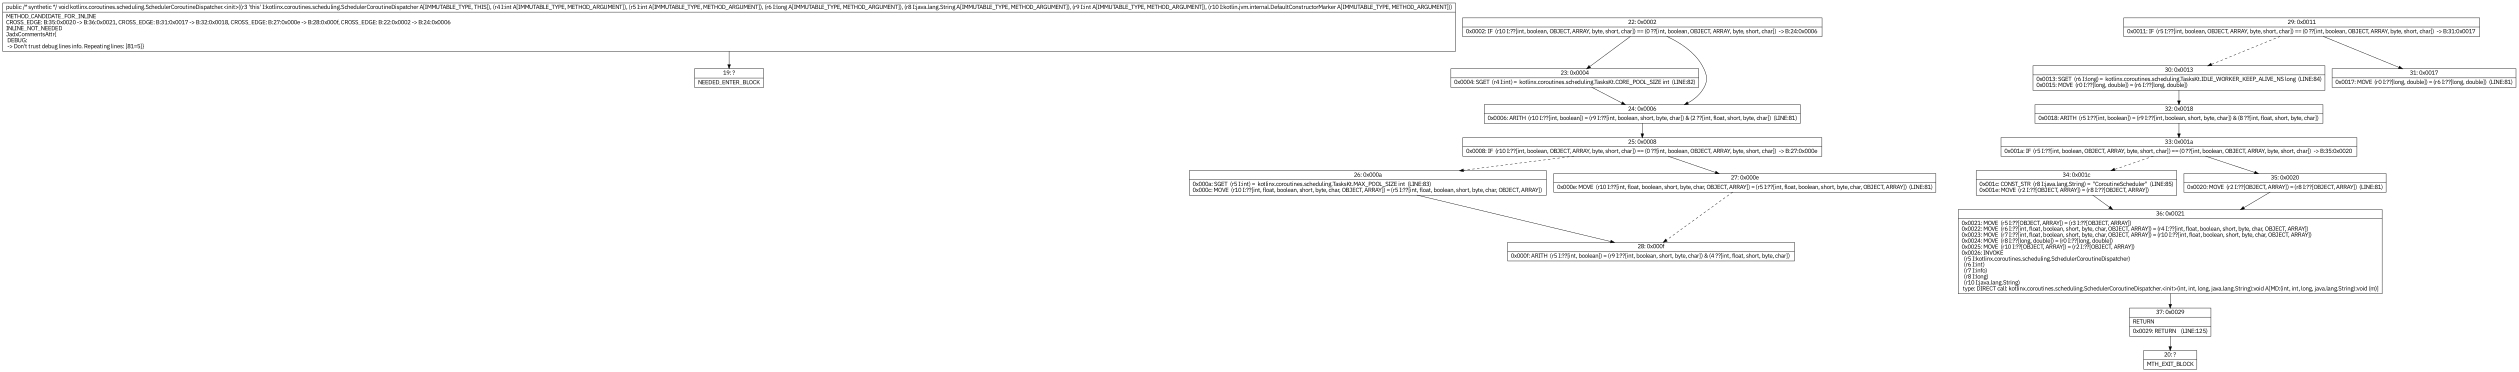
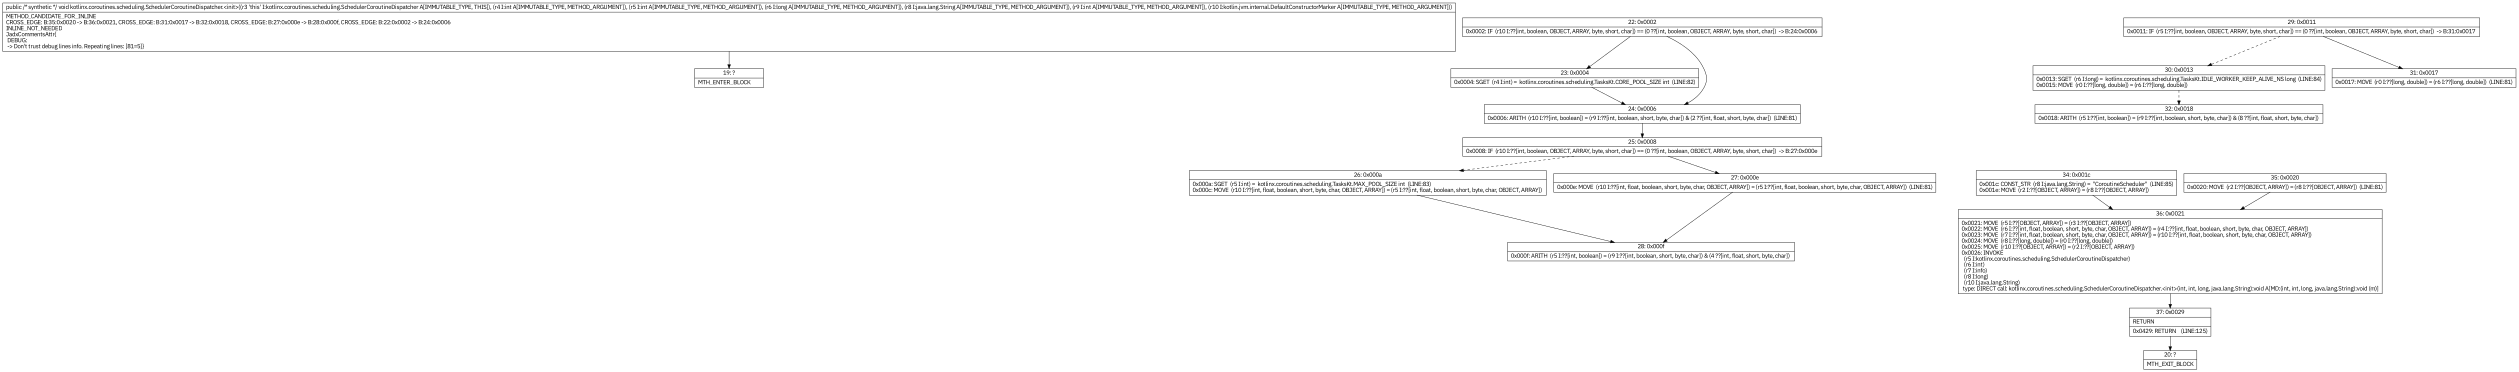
  digraph {
    fontname="IBM Plex Sans"
    node [fontname="IBM Plex Sans" shape=record]
    edge [fontname="IBM Plex Sans"]
-   n1 [label="{19\:\ ?|NEEDED_ENTER_BLOCK\l}"]
+   n1 [label="{19\:\ ?|MTH_ENTER_BLOCK\l}"]
    n2 [label="{22\:\ 0x0002|0x0002: IF  (r10 I:??[int, boolean, OBJECT, ARRAY, byte, short, char]) == (0 ??[int, boolean, OBJECT, ARRAY, byte, short, char])  \-\> B:24:0x0006 \l}"]
    n3 [label="{23\:\ 0x0004|0x0004: SGET  (r4 I:int) =  kotlinx.coroutines.scheduling.TasksKt.CORE_POOL_SIZE int  (LINE:82)\l}"]
    n4 [label="{24\:\ 0x0006|0x0006: ARITH  (r10 I:??[int, boolean]) = (r9 I:??[int, boolean, short, byte, char]) & (2 ??[int, float, short, byte, char])  (LINE:81)\l}"]
    n5 [label="{25\:\ 0x0008|0x0008: IF  (r10 I:??[int, boolean, OBJECT, ARRAY, byte, short, char]) == (0 ??[int, boolean, OBJECT, ARRAY, byte, short, char])  \-\> B:27:0x000e \l}"]
    n6 [label="{26\:\ 0x000a|0x000a: SGET  (r5 I:int) =  kotlinx.coroutines.scheduling.TasksKt.MAX_POOL_SIZE int  (LINE:83)\l0x000c: MOVE  (r10 I:??[int, float, boolean, short, byte, char, OBJECT, ARRAY]) = (r5 I:??[int, float, boolean, short, byte, char, OBJECT, ARRAY]) \l}"]
    n7 [label="{27\:\ 0x000e|0x000e: MOVE  (r10 I:??[int, float, boolean, short, byte, char, OBJECT, ARRAY]) = (r5 I:??[int, float, boolean, short, byte, char, OBJECT, ARRAY])  (LINE:81)\l}"]
    n8 [label="{28\:\ 0x000f|0x000f: ARITH  (r5 I:??[int, boolean]) = (r9 I:??[int, boolean, short, byte, char]) & (4 ??[int, float, short, byte, char]) \l}"]
    n9 [label="{29\:\ 0x0011|0x0011: IF  (r5 I:??[int, boolean, OBJECT, ARRAY, byte, short, char]) == (0 ??[int, boolean, OBJECT, ARRAY, byte, short, char])  \-\> B:31:0x0017 \l}"]
    n10 [label="{30\:\ 0x0013|0x0013: SGET  (r6 I:long) =  kotlinx.coroutines.scheduling.TasksKt.IDLE_WORKER_KEEP_ALIVE_NS long  (LINE:84)\l0x0015: MOVE  (r0 I:??[long, double]) = (r6 I:??[long, double]) \l}"]
    n11 [label="{31\:\ 0x0017|0x0017: MOVE  (r0 I:??[long, double]) = (r6 I:??[long, double])  (LINE:81)\l}"]
    n12 [label="{32\:\ 0x0018|0x0018: ARITH  (r5 I:??[int, boolean]) = (r9 I:??[int, boolean, short, byte, char]) & (8 ??[int, float, short, byte, char]) \l}"]
-   n13 [label="{33\:\ 0x001a|0x001a: IF  (r5 I:??[int, boolean, OBJECT, ARRAY, byte, short, char]) == (0 ??[int, boolean, OBJECT, ARRAY, byte, short, char])  \-\> B:35:0x0020 \l}"]
    n14 [label="{34\:\ 0x001c|0x001c: CONST_STR  (r8 I:java.lang.String) =  \"CoroutineScheduler\"  (LINE:85)\l0x001e: MOVE  (r2 I:??[OBJECT, ARRAY]) = (r8 I:??[OBJECT, ARRAY]) \l}"]
    n15 [label="{35\:\ 0x0020|0x0020: MOVE  (r2 I:??[OBJECT, ARRAY]) = (r8 I:??[OBJECT, ARRAY])  (LINE:81)\l}"]
    n16 [label="{36\:\ 0x0021|0x0021: MOVE  (r5 I:??[OBJECT, ARRAY]) = (r3 I:??[OBJECT, ARRAY]) \l0x0022: MOVE  (r6 I:??[int, float, boolean, short, byte, char, OBJECT, ARRAY]) = (r4 I:??[int, float, boolean, short, byte, char, OBJECT, ARRAY]) \l0x0023: MOVE  (r7 I:??[int, float, boolean, short, byte, char, OBJECT, ARRAY]) = (r10 I:??[int, float, boolean, short, byte, char, OBJECT, ARRAY]) \l0x0024: MOVE  (r8 I:??[long, double]) = (r0 I:??[long, double]) \l0x0025: MOVE  (r10 I:??[OBJECT, ARRAY]) = (r2 I:??[OBJECT, ARRAY]) \l0x0026: INVOKE  \l  (r5 I:kotlinx.coroutines.scheduling.SchedulerCoroutineDispatcher)\l  (r6 I:int)\l  (r7 I:info)\l  (r8 I:long)\l  (r10 I:java.lang.String)\l type: DIRECT call: kotlinx.coroutines.scheduling.SchedulerCoroutineDispatcher.\<init\>(int, int, long, java.lang.String):void A[MD:(int, int, long, java.lang.String):void (m)]\l}"]
-   n17 [label="{37\:\ 0x0029|RETURN\l|0x0029: RETURN    (LINE:125)\l}"]
+   n17 [label="{37\:\ 0x0029|RETURN\l|0x0429: RETURN    (LINE:125)\l}"]
    n18 [label="{20\:\ ?|MTH_EXIT_BLOCK\l}"]
    n19 [label="{public \/* synthetic *\/ void kotlinx.coroutines.scheduling.SchedulerCoroutineDispatcher.\<init\>((r3 'this' I:kotlinx.coroutines.scheduling.SchedulerCoroutineDispatcher A[IMMUTABLE_TYPE, THIS]), (r4 I:int A[IMMUTABLE_TYPE, METHOD_ARGUMENT]), (r5 I:int A[IMMUTABLE_TYPE, METHOD_ARGUMENT]), (r6 I:long A[IMMUTABLE_TYPE, METHOD_ARGUMENT]), (r8 I:java.lang.String A[IMMUTABLE_TYPE, METHOD_ARGUMENT]), (r9 I:int A[IMMUTABLE_TYPE, METHOD_ARGUMENT]), (r10 I:kotlin.jvm.internal.DefaultConstructorMarker A[IMMUTABLE_TYPE, METHOD_ARGUMENT]))  | METHOD_CANDIDATE_FOR_INLINE\lCROSS_EDGE: B:35:0x0020 \-\> B:36:0x0021, CROSS_EDGE: B:31:0x0017 \-\> B:32:0x0018, CROSS_EDGE: B:27:0x000e \-\> B:28:0x000f, CROSS_EDGE: B:22:0x0002 \-\> B:24:0x0006\lINLINE_NOT_NEEDED\lJadxCommentsAttr\{\l DEBUG: \l \-\> Don't trust debug lines info. Repeating lines: [81=5]\}\l}"]
    n2 -> n3 [style=solid]
    n2 -> n4
    n3 -> n4
    n4 -> n5
    n5 -> n6 [style=dashed]
    n5 -> n7
    n6 -> n8
-   n7 -> n8 [style=dashed]
+   n7 -> n8
    n9 -> n10 [style=dashed]
    n9 -> n11
-   n10 -> n12
-   n12 -> n13
-   n13 -> n14 [style=dashed]
-   n13 -> n15
+   n10 -> n12 [style=dashed]
    n14 -> n16
    n15 -> n16
    n16 -> n17
    n17 -> n18
    n19 -> n1
  }
